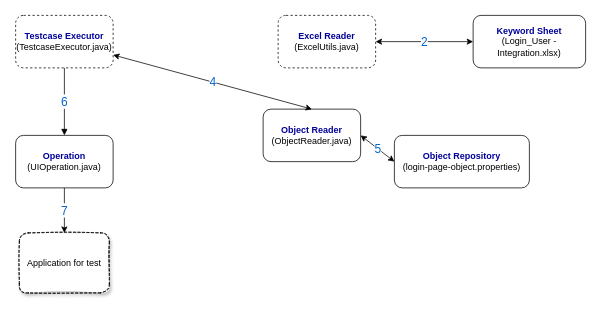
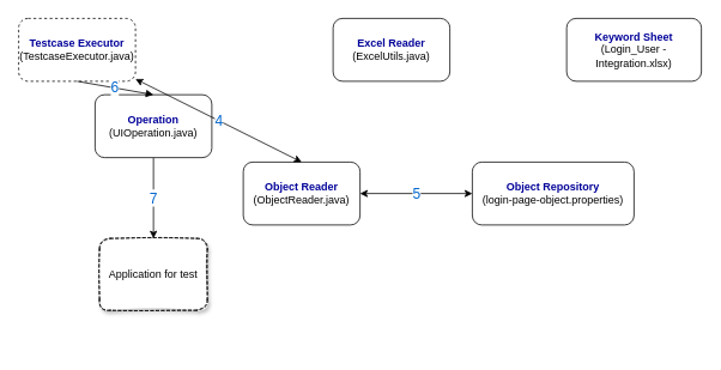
  <mxCell id="0" />
  <mxCell id="1" parent="0" />
  <mxCell id="2" value="&lt;font color=&quot;#000099&quot;&gt;&lt;b&gt;Testcase Executor&lt;/b&gt;&lt;/font&gt;&lt;br&gt;(TestcaseExecutor.java)" style="rounded=1;whiteSpace=wrap;html=1;dashed=1;" parent="1" vertex="1"><mxGeometry x="20" y="20" width="130" height="70" as="geometry" /></mxCell>
- <mxCell id="3" value="&lt;b style=&quot;color: rgb(0 , 0 , 153)&quot;&gt;Excel Reader&lt;/b&gt;&lt;br&gt;(ExcelUtils.java)" style="rounded=1;whiteSpace=wrap;html=1;dashed=1;" parent="1" vertex="1"><mxGeometry x="370" y="20" width="130" height="70" as="geometry" /></mxCell>
+ <mxCell id="3" value="&lt;b style=&quot;color: rgb(0 , 0 , 153)&quot;&gt;Excel Reader&lt;/b&gt;&lt;br&gt;(ExcelUtils.java)" style="rounded=1;whiteSpace=wrap;html=1;" parent="1" vertex="1"><mxGeometry x="370" y="20" width="130" height="70" as="geometry" /></mxCell>
  <mxCell id="4" value="&lt;b style=&quot;color: rgb(0 , 0 , 153)&quot;&gt;Keyword Sheet&lt;/b&gt;&lt;br&gt;(Login_User - Integration.xlsx)" style="rounded=1;whiteSpace=wrap;html=1;" parent="1" vertex="1"><mxGeometry x="630" y="20" width="150" height="70" as="geometry" /></mxCell>
  <mxCell id="5" value="7" style="edgeStyle=orthogonalEdgeStyle;rounded=0;orthogonalLoop=1;jettySize=auto;html=1;exitX=0.5;exitY=1;exitDx=0;exitDy=0;fontSize=16;fontColor=#0066CC;" parent="1" source="6" target="7" edge="1"><mxGeometry relative="1" as="geometry" /></mxCell>
- <mxCell id="6" value="&lt;font color=&quot;#000099&quot; style=&quot;font-weight: bold&quot;&gt;Operation&lt;/font&gt;&lt;br&gt;(UIOperation.java)" style="rounded=1;whiteSpace=wrap;html=1;" parent="1" vertex="1"><mxGeometry x="20" y="180" width="130" height="70" as="geometry" /></mxCell>
- <mxCell id="7" value="Application for test" style="shape=ext;rounded=1;html=1;whiteSpace=wrap;dashed=1;shadow=1;sketch=1;glass=0;" parent="1" vertex="1"><mxGeometry x="25" y="310" width="120" height="80" as="geometry" /></mxCell>
+ <mxCell id="6" value="&lt;font color=&quot;#000099&quot; style=&quot;font-weight: bold&quot;&gt;Operation&lt;/font&gt;&lt;br&gt;(UIOperation.java)" style="rounded=1;whiteSpace=wrap;html=1;" parent="1" vertex="1"><mxGeometry x="105" y="105" width="130" height="70" as="geometry" /></mxCell>
+ <mxCell id="7" value="Application for test" style="shape=ext;rounded=1;html=1;whiteSpace=wrap;dashed=1;shadow=1;sketch=1;glass=0;" parent="1" vertex="1"><mxGeometry x="110" y="265" width="120" height="80" as="geometry" /></mxCell>
  <mxCell id="8" value="6" style="endArrow=block;endFill=1;endSize=6;html=1;exitX=0.5;exitY=1;exitDx=0;exitDy=0;entryX=0.5;entryY=0;entryDx=0;entryDy=0;fontSize=16;fontColor=#0066CC;" parent="1" source="2" target="6" edge="1"><mxGeometry width="100" relative="1" as="geometry"><mxPoint x="300" y="240" as="sourcePoint" /><mxPoint x="400" y="240" as="targetPoint" /></mxGeometry></mxCell>
- <mxCell id="9" value="2" style="endArrow=classic;startArrow=classic;html=1;fontSize=16;fontColor=#0066CC;" parent="1" source="3" target="4" edge="1"><mxGeometry width="50" height="50" relative="1" as="geometry"><mxPoint x="730" y="170" as="sourcePoint" /><mxPoint x="780" y="120" as="targetPoint" /></mxGeometry></mxCell>
- <mxCell id="10" value="&lt;b style=&quot;color: rgb(0 , 0 , 153)&quot;&gt;Object Reader&lt;/b&gt;&lt;br&gt;(ObjectReader.java)" style="rounded=1;whiteSpace=wrap;html=1;" parent="1" vertex="1"><mxGeometry x="350" y="145" width="130" height="70" as="geometry" /></mxCell>
+ <mxCell id="10" value="&lt;b style=&quot;color: rgb(0 , 0 , 153)&quot;&gt;Object Reader&lt;/b&gt;&lt;br&gt;(ObjectReader.java)" style="rounded=1;whiteSpace=wrap;html=1;" parent="1" vertex="1"><mxGeometry x="270" y="180" width="130" height="70" as="geometry" /></mxCell>
  <mxCell id="11" value="&lt;b style=&quot;color: rgb(0 , 0 , 153)&quot;&gt;Object Repository&lt;/b&gt;&lt;br&gt;(login-page-object.properties)" style="rounded=1;whiteSpace=wrap;html=1;" parent="1" vertex="1"><mxGeometry x="525" y="180" width="180" height="70" as="geometry" /></mxCell>
  <mxCell id="12" value="4" style="endArrow=classic;startArrow=classic;html=1;exitX=0.5;exitY=0;exitDx=0;exitDy=0;fontSize=16;fontColor=#0066CC;" parent="1" source="10" target="2" edge="1"><mxGeometry width="50" height="50" relative="1" as="geometry"><mxPoint x="270" y="290" as="sourcePoint" /><mxPoint x="315" y="90" as="targetPoint" /></mxGeometry></mxCell>
  <mxCell id="13" value="5" style="endArrow=classic;startArrow=classic;html=1;exitX=1;exitY=0.5;exitDx=0;exitDy=0;entryX=0;entryY=0.5;entryDx=0;entryDy=0;fontColor=#0066CC;fontSize=16;" parent="1" source="10" target="11" edge="1"><mxGeometry width="50" height="50" relative="1" as="geometry"><mxPoint x="580" y="390" as="sourcePoint" /><mxPoint x="630" y="340" as="targetPoint" /></mxGeometry></mxCell>
